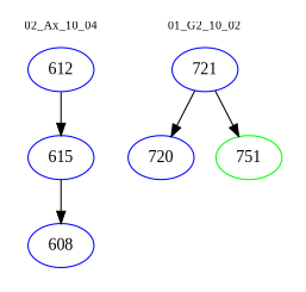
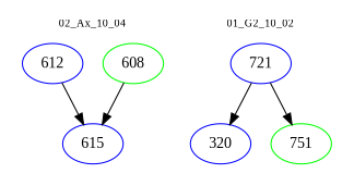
  digraph {
    fontname="Liberation Serif"
    node [color=blue fontname="Liberation Serif"]
    edge [color=black fontname="Liberation Serif"]
    n1 [label=615]
-   n2 [label=608]
+   n2 [color=green label=608]
    n3 [label=612]
    n4 [label=721]
-   n5 [label=720]
+   n5 [label=320]
    n6 [color=green label=751]
    subgraph cluster_1 {
      color=white
      fontsize=10
      label="02_Ax_10_04"
      n1
      n2
      n3
    }
    subgraph cluster_2 {
      color=white
      fontsize=10
      label="01_G2_10_02"
      n4
      n5
      n6
    }
-   n1 -> n2
+   n2 -> n1
    n3 -> n1
    n4 -> n5
    n4 -> n6
  }
